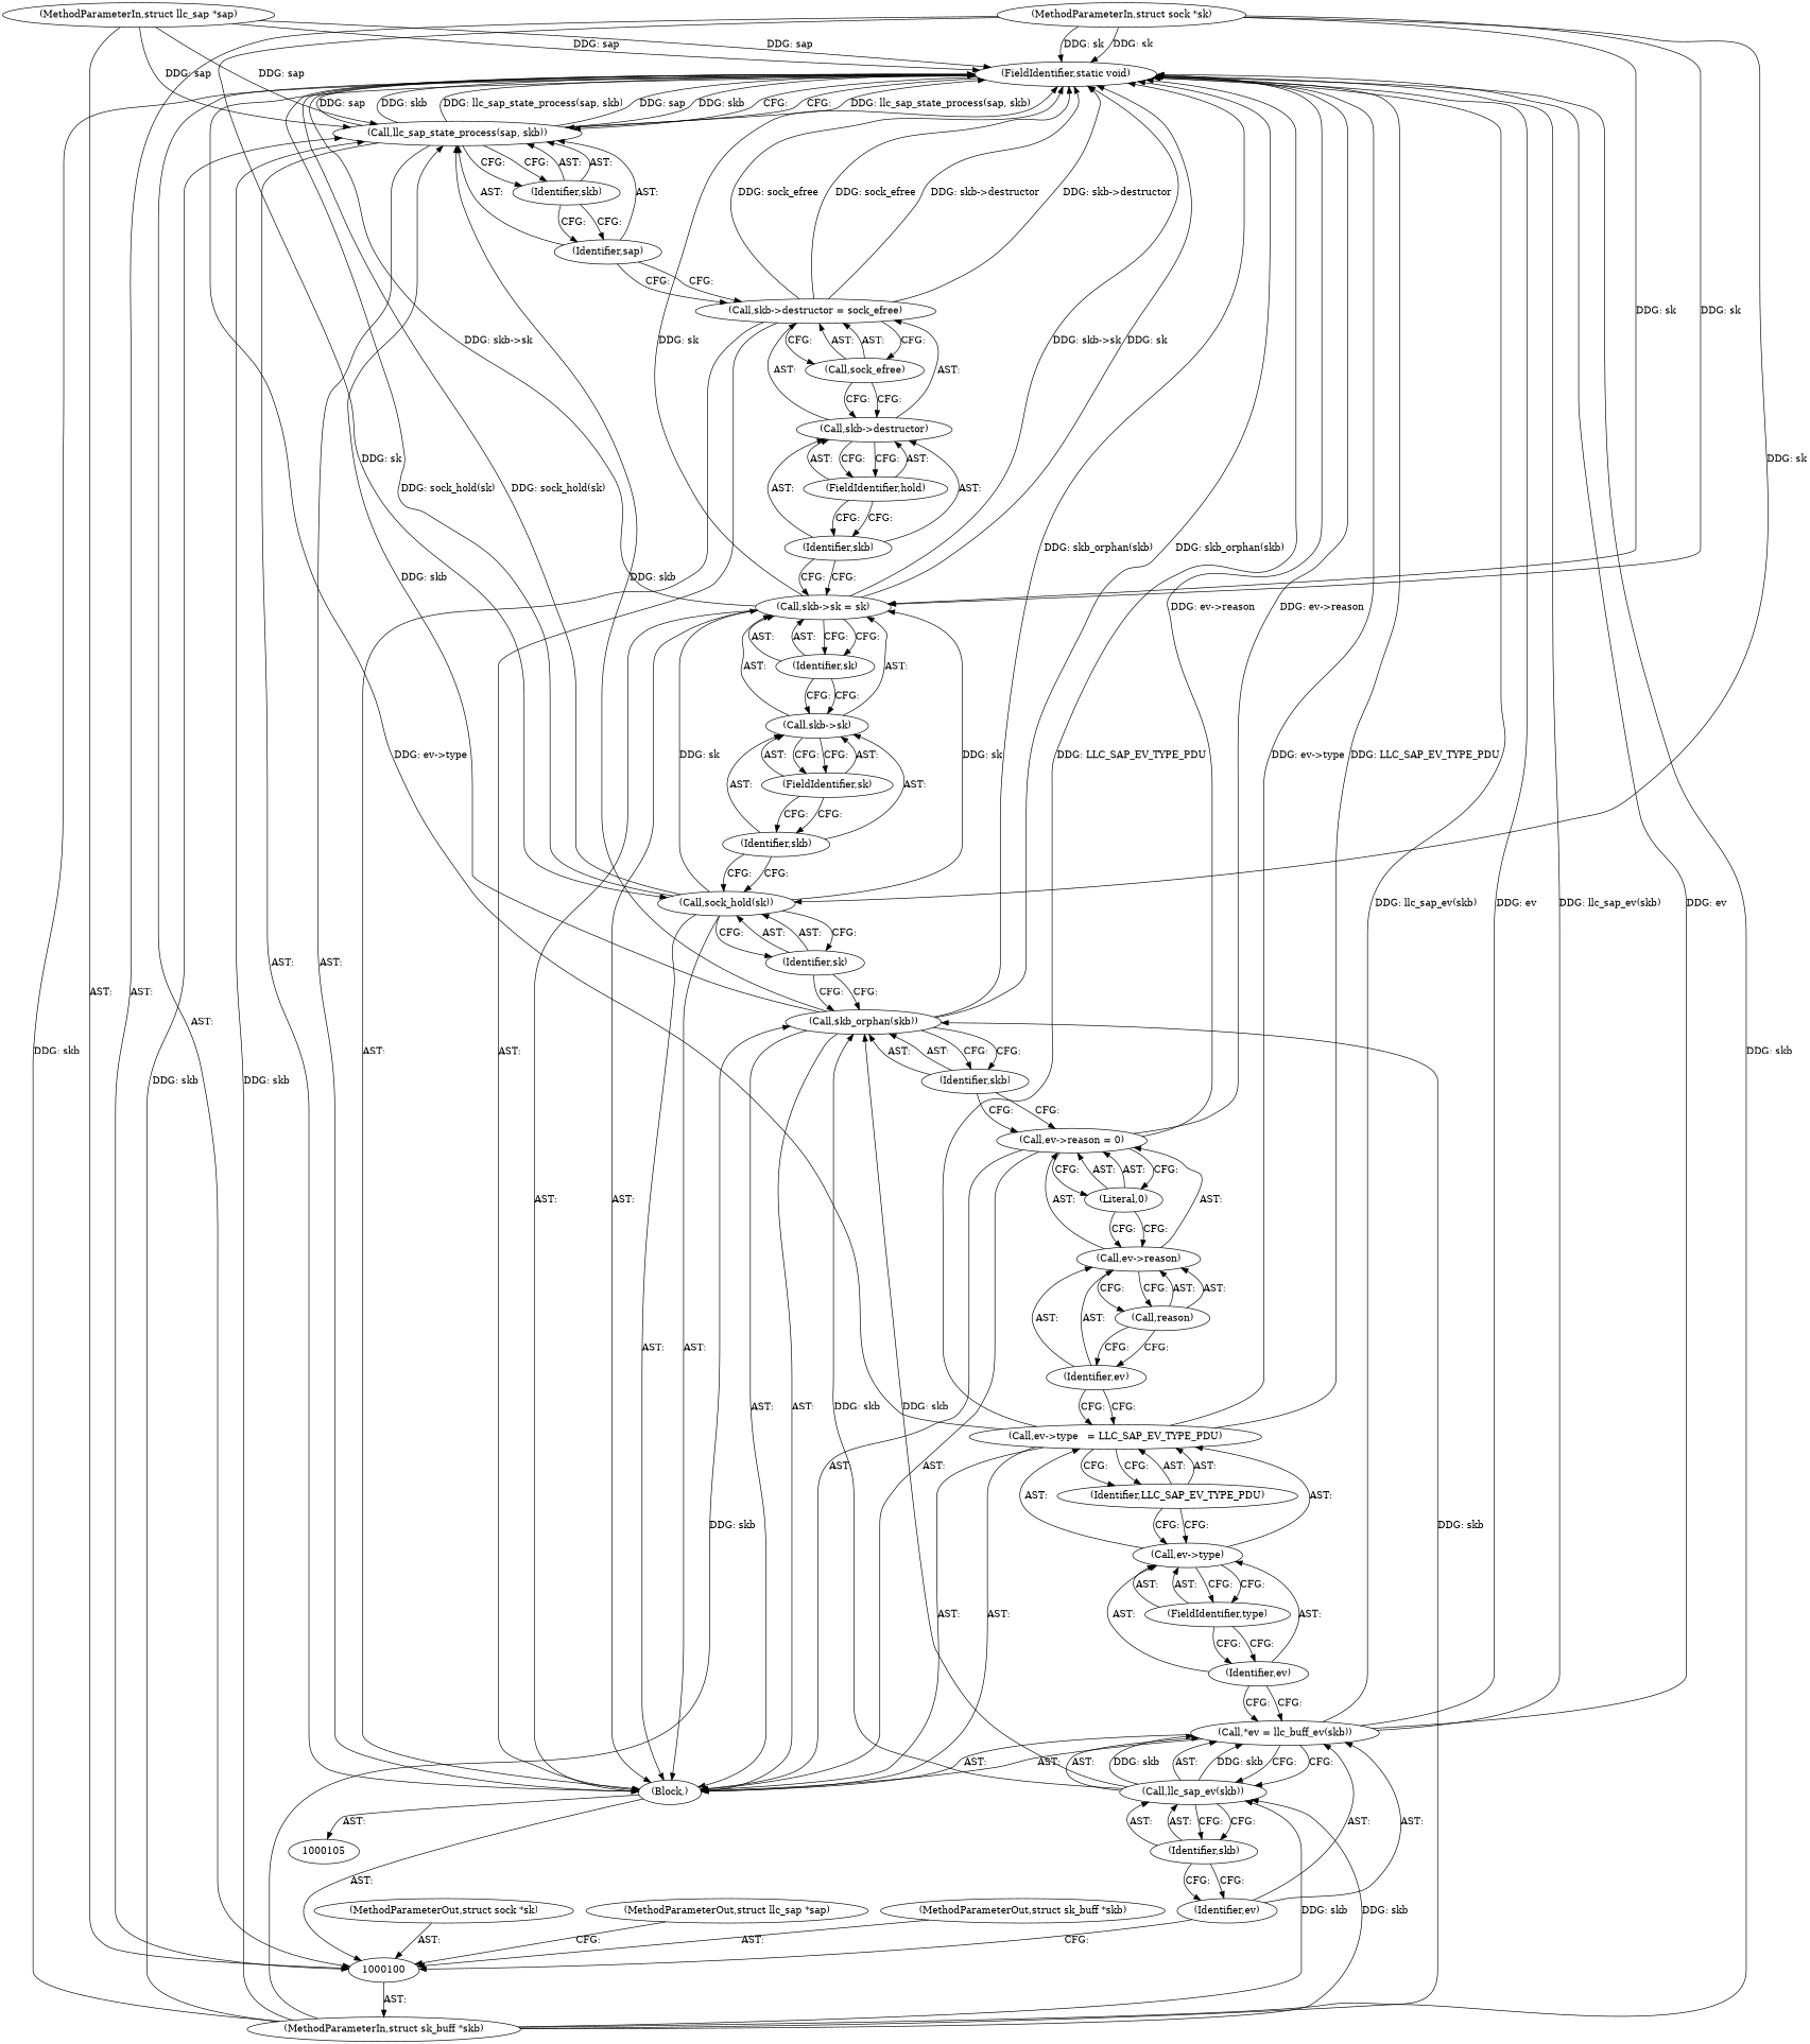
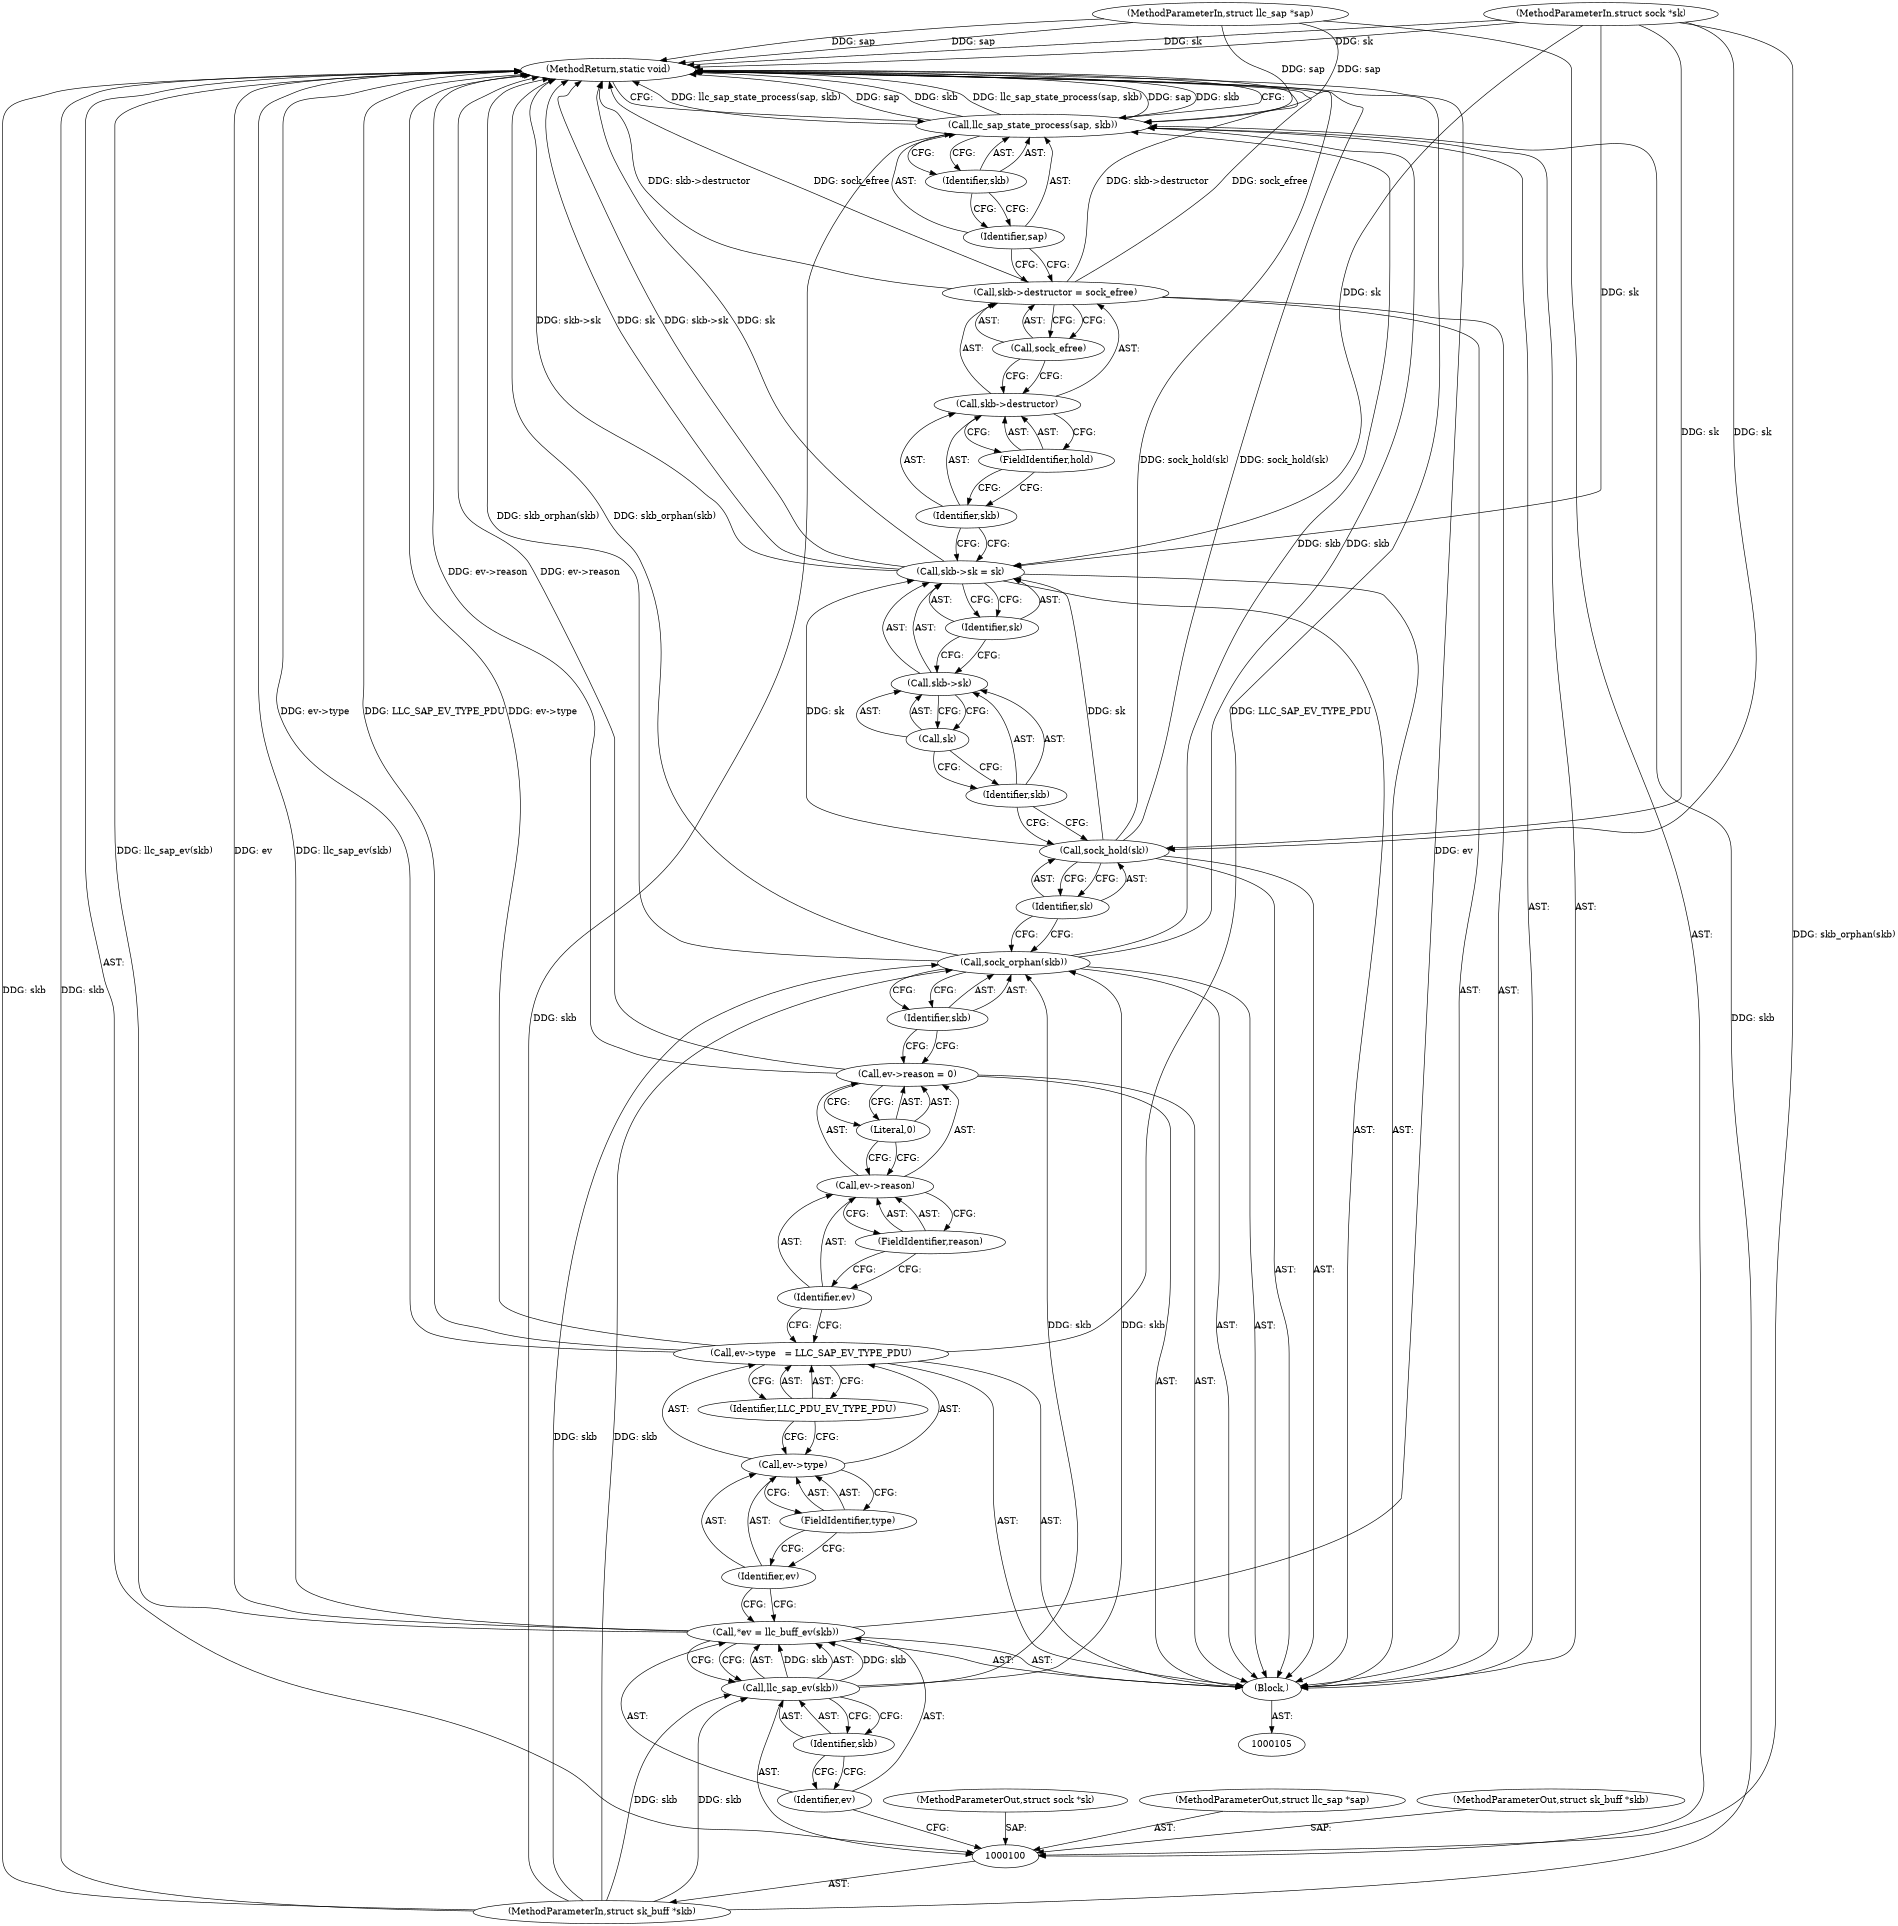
  digraph {
-   n1 [label="(FieldIdentifier,static void)"]
+   n1 [label="(MethodReturn,static void)"]
    n2 [label="(Call,llc_sap_state_process(sap, skb))"]
    1000100
    n4 [label="(Block,)"]
    n5 [label="(Identifier,skb)"]
    n6 [label="(MethodParameterIn,struct sk_buff *skb)"]
    n7 [label="(MethodParameterIn,struct llc_sap *sap)"]
    n8 [label="(MethodParameterOut,struct llc_sap *sap)"]
    n9 [label="(Call,llc_sap_ev(skb))"]
-   n10 [label="(Call,skb_orphan(skb))"]
+   n10 [label="(Call,sock_orphan(skb))"]
    n11 [label="(Call,*ev = llc_buff_ev(skb))"]
    n12 [label="(Identifier,skb)"]
    n13 [label="(Identifier,skb)"]
    n14 [label="(MethodParameterOut,struct sk_buff *skb)"]
    n15 [label="(Identifier,sk)"]
    n16 [label="(Call,skb->sk = sk)"]
    n17 [label="(Call,skb->sk)"]
-   n18 [label="(FieldIdentifier,sk)"]
+   n18 [label="(Call,sk)"]
    1000105
    n20 [label="(Identifier,skb)"]
    n21 [label="(Call,sock_hold(sk))"]
    n22 [label="(Identifier,sk)"]
    n23 [label="(Call,skb->destructor = sock_efree)"]
    n24 [label="(Call,sock_efree)"]
    n25 [label="(Call,skb->destructor)"]
    n26 [label="(FieldIdentifier,hold)"]
    n27 [label="(Identifier,skb)"]
    n28 [label="(Identifier,sap)"]
    n29 [label="(MethodParameterIn,struct sock *sk)"]
    n30 [label="(MethodParameterOut,struct sock *sk)"]
    n31 [label="(Identifier,ev)"]
-   n32 [label="(Identifier,LLC_SAP_EV_TYPE_PDU)"]
+   n32 [label="(Identifier,LLC_PDU_EV_TYPE_PDU)"]
    n33 [label="(Call,ev->type   = LLC_SAP_EV_TYPE_PDU)"]
    n34 [label="(Call,ev->type)"]
    n35 [label="(FieldIdentifier,type)"]
    n36 [label="(Identifier,ev)"]
    n37 [label="(Literal,0)"]
    n38 [label="(Call,ev->reason = 0)"]
    n39 [label="(Call,ev->reason)"]
-   n40 [label="(Call,reason)"]
+   n40 [label="(FieldIdentifier,reason)"]
    n41 [label="(Identifier,ev)"]
    n1 -> n2 [label="CFG: "]
    n1 -> n2 [label="CFG: "]
    n1 -> 1000100 [label="AST: "]
    n2 -> n1 [label="DDG: llc_sap_state_process(sap, skb)"]
    n2 -> n1 [label="DDG: sap"]
    n2 -> n1 [label="DDG: skb"]
    n2 -> n1 [label="DDG: llc_sap_state_process(sap, skb)"]
    n2 -> n1 [label="DDG: sap"]
    n2 -> n1 [label="DDG: skb"]
    n2 -> n4 [label="AST: "]
    n2 -> n4 [label="AST: "]
    n2 -> n5 [label="CFG: "]
    n2 -> n5 [label="CFG: "]
    1000100 -> n6 [label="AST: "]
-   n4 -> 1000100 [label="AST: "]
+   n9 -> 1000100 [label="AST: "]
    n4 -> 1000105 [label="AST: "]
    n5 -> n2 [label="AST: "]
    n5 -> n2 [label="AST: "]
    n5 -> n28 [label="CFG: "]
    n5 -> n28 [label="CFG: "]
    n6 -> n1 [label="DDG: skb"]
    n6 -> n1 [label="DDG: skb"]
    n6 -> n2 [label="DDG: skb"]
    n6 -> n2 [label="DDG: skb"]
    n6 -> n9 [label="DDG: skb"]
    n6 -> n9 [label="DDG: skb"]
    n6 -> n10 [label="DDG: skb"]
    n6 -> n10 [label="DDG: skb"]
    n7 -> n1 [label="DDG: sap"]
    n7 -> n1 [label="DDG: sap"]
    n7 -> n2 [label="DDG: sap"]
    n7 -> n2 [label="DDG: sap"]
    n7 -> 1000100 [label="AST: "]
-   n8 -> 1000100 [label="CFG: "]
+   n8 -> 1000100 [label="AST: "]
    n9 -> n10 [label="DDG: skb"]
    n9 -> n10 [label="DDG: skb"]
    n9 -> n11 [label="AST: "]
    n9 -> n11 [label="DDG: skb"]
    n9 -> n11 [label="AST: "]
    n9 -> n11 [label="DDG: skb"]
    n9 -> n12 [label="CFG: "]
    n9 -> n12 [label="CFG: "]
    n10 -> n1 [label="DDG: skb_orphan(skb)"]
    n10 -> n1 [label="DDG: skb_orphan(skb)"]
    n10 -> n2 [label="DDG: skb"]
    n10 -> n2 [label="DDG: skb"]
    n10 -> n4 [label="AST: "]
    n10 -> n4 [label="AST: "]
    n10 -> n13 [label="CFG: "]
    n10 -> n13 [label="CFG: "]
    n11 -> n1 [label="DDG: llc_sap_ev(skb)"]
    n11 -> n1 [label="DDG: ev"]
    n11 -> n1 [label="DDG: llc_sap_ev(skb)"]
    n11 -> n1 [label="DDG: ev"]
    n11 -> n4 [label="AST: "]
    n11 -> n4 [label="AST: "]
    n11 -> n9 [label="CFG: "]
    n11 -> n9 [label="CFG: "]
    n12 -> n9 [label="AST: "]
    n12 -> n9 [label="AST: "]
    n12 -> n31 [label="CFG: "]
    n12 -> n31 [label="CFG: "]
    n13 -> n10 [label="AST: "]
    n13 -> n10 [label="AST: "]
    n13 -> n38 [label="CFG: "]
    n13 -> n38 [label="CFG: "]
-   n14 -> 1000100 [label="AST: "]
+   n14 -> 1000100 [label="SAP: "]
    n15 -> n16 [label="AST: "]
    n15 -> n16 [label="AST: "]
    n15 -> n17 [label="CFG: "]
    n15 -> n17 [label="CFG: "]
    n16 -> n1 [label="DDG: skb->sk"]
    n16 -> n1 [label="DDG: sk"]
    n16 -> n1 [label="DDG: skb->sk"]
    n16 -> n1 [label="DDG: sk"]
    n16 -> n4 [label="AST: "]
    n16 -> n4 [label="AST: "]
    n16 -> n15 [label="CFG: "]
    n16 -> n15 [label="CFG: "]
    n17 -> n16 [label="AST: "]
    n17 -> n16 [label="AST: "]
    n17 -> n18 [label="CFG: "]
    n17 -> n18 [label="CFG: "]
    n18 -> n17 [label="AST: "]
    n18 -> n17 [label="AST: "]
    n18 -> n20 [label="CFG: "]
    n18 -> n20 [label="CFG: "]
    n20 -> n17 [label="AST: "]
    n20 -> n17 [label="AST: "]
    n20 -> n21 [label="CFG: "]
    n20 -> n21 [label="CFG: "]
    n21 -> n1 [label="DDG: sock_hold(sk)"]
    n21 -> n1 [label="DDG: sock_hold(sk)"]
    n21 -> n4 [label="AST: "]
    n21 -> n4 [label="AST: "]
    n21 -> n16 [label="DDG: sk"]
    n21 -> n16 [label="DDG: sk"]
    n21 -> n22 [label="CFG: "]
    n21 -> n22 [label="CFG: "]
    n22 -> n10 [label="CFG: "]
    n22 -> n10 [label="CFG: "]
    n22 -> n21 [label="AST: "]
    n22 -> n21 [label="AST: "]
    n23 -> n1 [label="DDG: skb->destructor"]
    n23 -> n1 [label="DDG: sock_efree"]
    n23 -> n1 [label="DDG: skb->destructor"]
    n23 -> n1 [label="DDG: sock_efree"]
    n23 -> n4 [label="AST: "]
    n23 -> n4 [label="AST: "]
    n23 -> n24 [label="CFG: "]
    n23 -> n24 [label="CFG: "]
    n24 -> n23 [label="AST: "]
    n24 -> n23 [label="AST: "]
    n24 -> n25 [label="CFG: "]
    n24 -> n25 [label="CFG: "]
    n25 -> n23 [label="AST: "]
    n25 -> n23 [label="AST: "]
    n25 -> n26 [label="CFG: "]
    n25 -> n26 [label="CFG: "]
    n26 -> n25 [label="AST: "]
    n26 -> n25 [label="AST: "]
    n26 -> n27 [label="CFG: "]
    n26 -> n27 [label="CFG: "]
    n27 -> n16 [label="CFG: "]
    n27 -> n16 [label="CFG: "]
    n27 -> n25 [label="AST: "]
    n27 -> n25 [label="AST: "]
    n28 -> n2 [label="AST: "]
    n28 -> n2 [label="AST: "]
    n28 -> n23 [label="CFG: "]
    n28 -> n23 [label="CFG: "]
    n29 -> n1 [label="DDG: sk"]
    n29 -> n1 [label="DDG: sk"]
-   n29 -> 1000100 [label="AST: "]
+   n29 -> 1000100 [label="DDG: skb_orphan(skb)"]
    n29 -> n16 [label="DDG: sk"]
    n29 -> n16 [label="DDG: sk"]
    n29 -> n21 [label="DDG: sk"]
    n29 -> n21 [label="DDG: sk"]
-   n30 -> 1000100 [label="AST: "]
+   n30 -> 1000100 [label="SAP: "]
    n31 -> 1000100 [label="CFG: "]
    n31 -> n11 [label="AST: "]
    n31 -> n11 [label="AST: "]
    n32 -> n33 [label="AST: "]
    n32 -> n33 [label="AST: "]
    n32 -> n34 [label="CFG: "]
    n32 -> n34 [label="CFG: "]
    n33 -> n1 [label="DDG: LLC_SAP_EV_TYPE_PDU"]
    n33 -> n1 [label="DDG: ev->type"]
    n33 -> n1 [label="DDG: LLC_SAP_EV_TYPE_PDU"]
    n33 -> n1 [label="DDG: ev->type"]
    n33 -> n4 [label="AST: "]
    n33 -> n4 [label="AST: "]
    n33 -> n32 [label="CFG: "]
    n33 -> n32 [label="CFG: "]
    n34 -> n33 [label="AST: "]
    n34 -> n33 [label="AST: "]
    n34 -> n35 [label="CFG: "]
    n34 -> n35 [label="CFG: "]
    n35 -> n34 [label="AST: "]
    n35 -> n34 [label="AST: "]
    n35 -> n36 [label="CFG: "]
    n35 -> n36 [label="CFG: "]
    n36 -> n11 [label="CFG: "]
    n36 -> n11 [label="CFG: "]
    n36 -> n34 [label="AST: "]
    n36 -> n34 [label="AST: "]
    n37 -> n38 [label="AST: "]
    n37 -> n38 [label="AST: "]
    n37 -> n39 [label="CFG: "]
    n37 -> n39 [label="CFG: "]
    n38 -> n1 [label="DDG: ev->reason"]
    n38 -> n1 [label="DDG: ev->reason"]
    n38 -> n4 [label="AST: "]
    n38 -> n4 [label="AST: "]
    n38 -> n37 [label="CFG: "]
    n38 -> n37 [label="CFG: "]
    n39 -> n38 [label="AST: "]
    n39 -> n38 [label="AST: "]
    n39 -> n40 [label="CFG: "]
    n39 -> n40 [label="CFG: "]
    n40 -> n39 [label="AST: "]
    n40 -> n39 [label="AST: "]
    n40 -> n41 [label="CFG: "]
    n40 -> n41 [label="CFG: "]
    n41 -> n33 [label="CFG: "]
    n41 -> n33 [label="CFG: "]
    n41 -> n39 [label="AST: "]
    n41 -> n39 [label="AST: "]
  }
